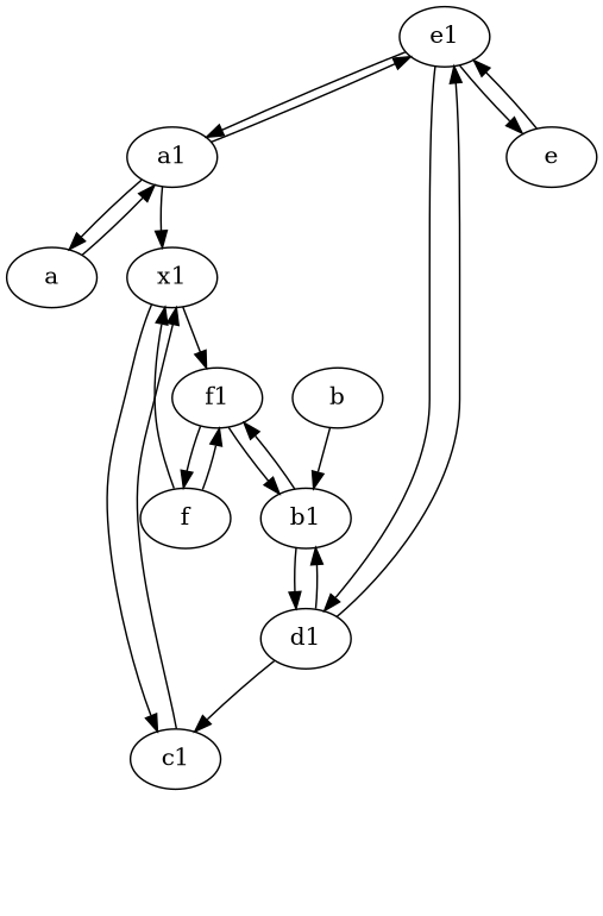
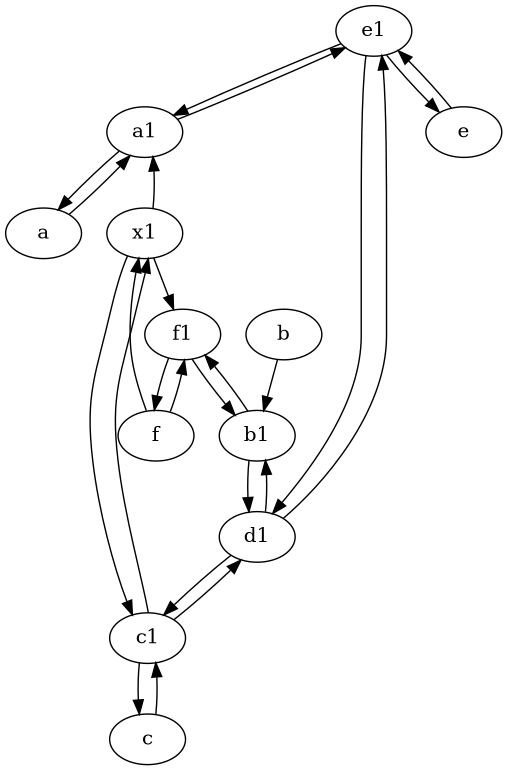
  digraph {
    e1
    a1
    d1
    e
    a
    x1
    b1
    c1
    f1
    b
    f
+   c
    e1 -> a1
    e1 -> d1
    e1 -> e
    a1 -> e1
    a1 -> a
-   a1 -> x1
+   x1 -> a1
    d1 -> e1
    d1 -> b1
    d1 -> c1
    e -> e1
    a -> a1
    x1 -> c1
    x1 -> f1
    b1 -> d1
    b1 -> f1
+   c1 -> d1
    c1 -> x1
+   c1 -> c
    f1 -> b1
    f1 -> f
    b -> b1
    f -> x1
    f -> f1
+   c -> c1
  }
